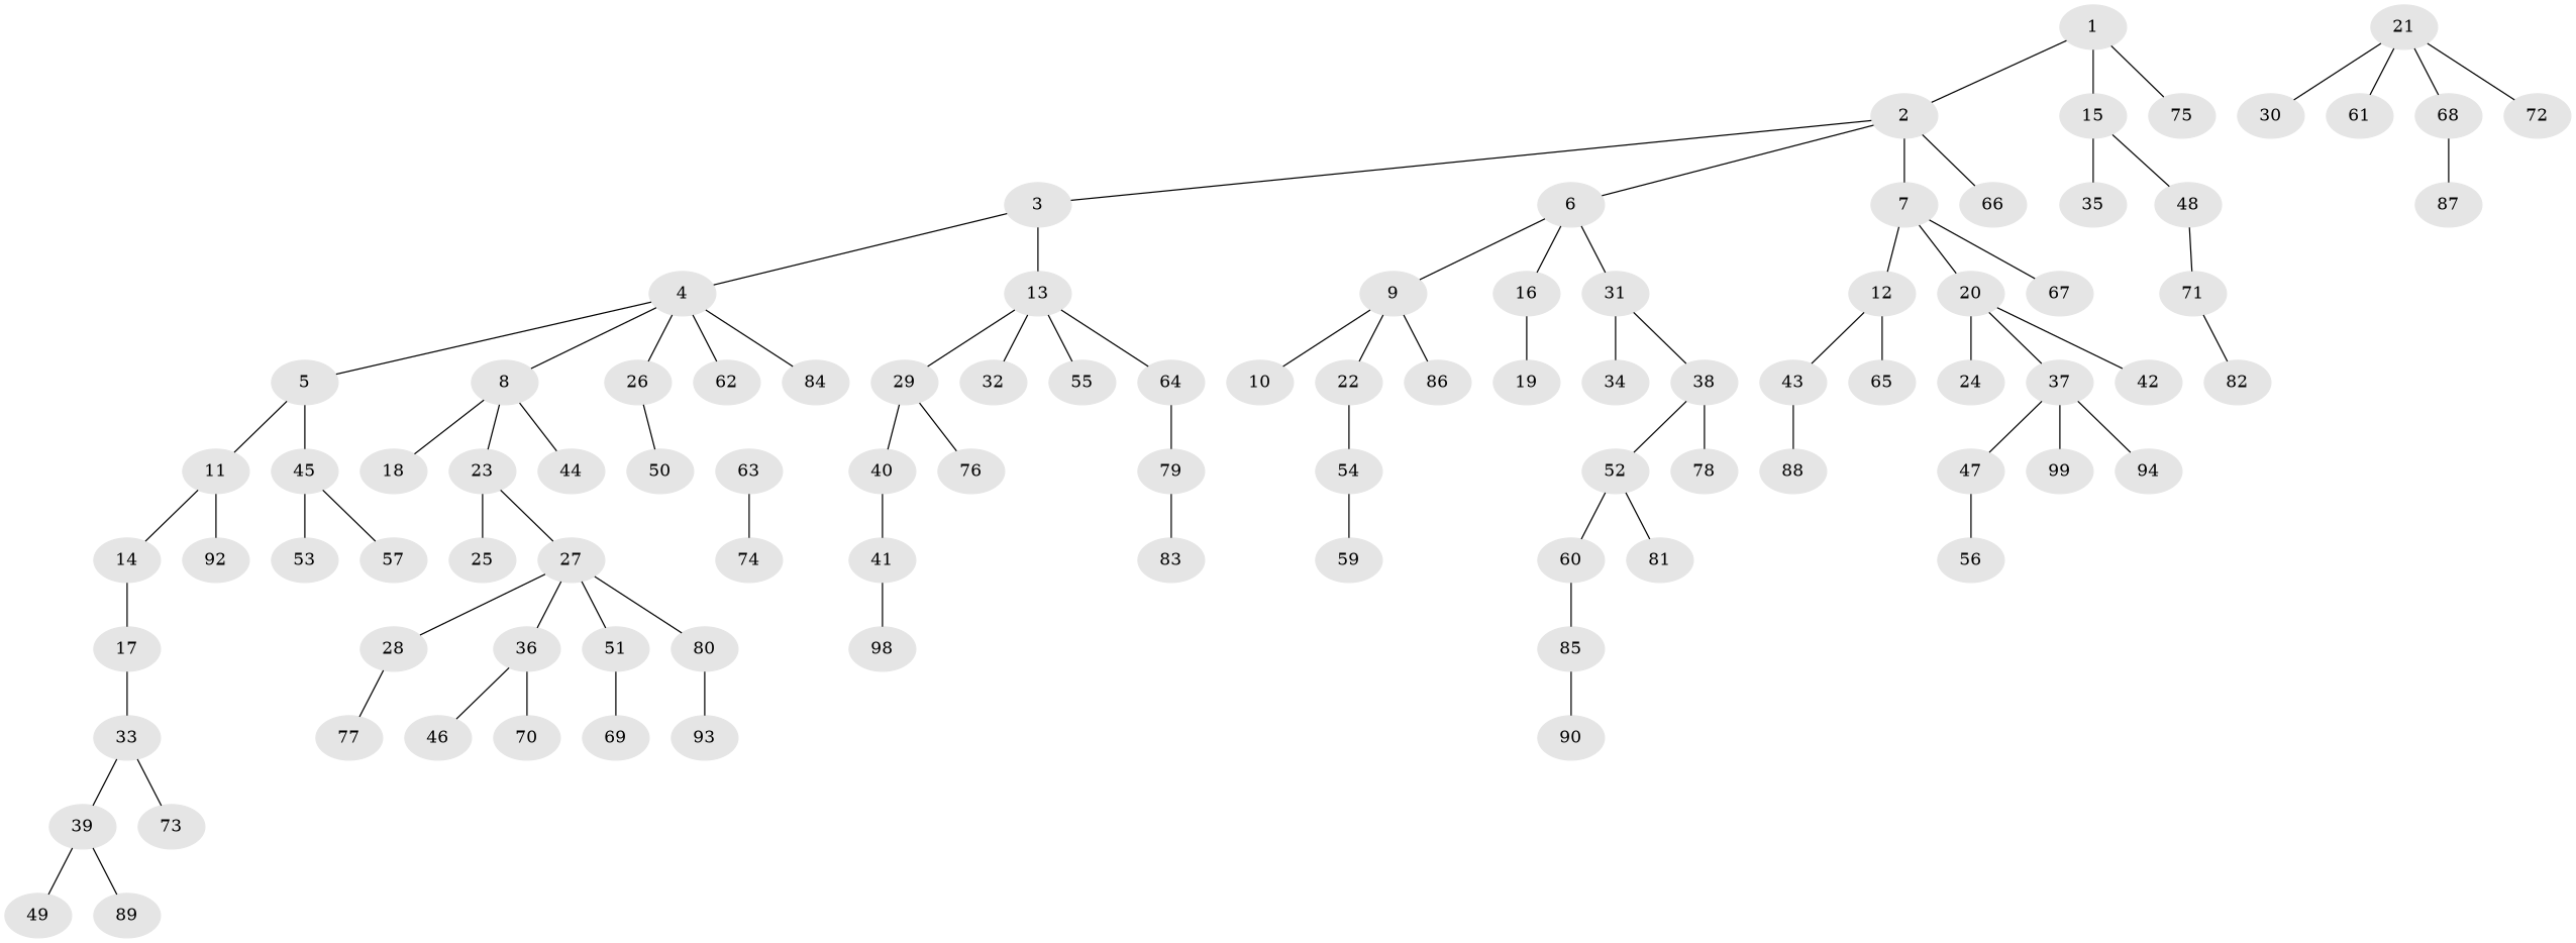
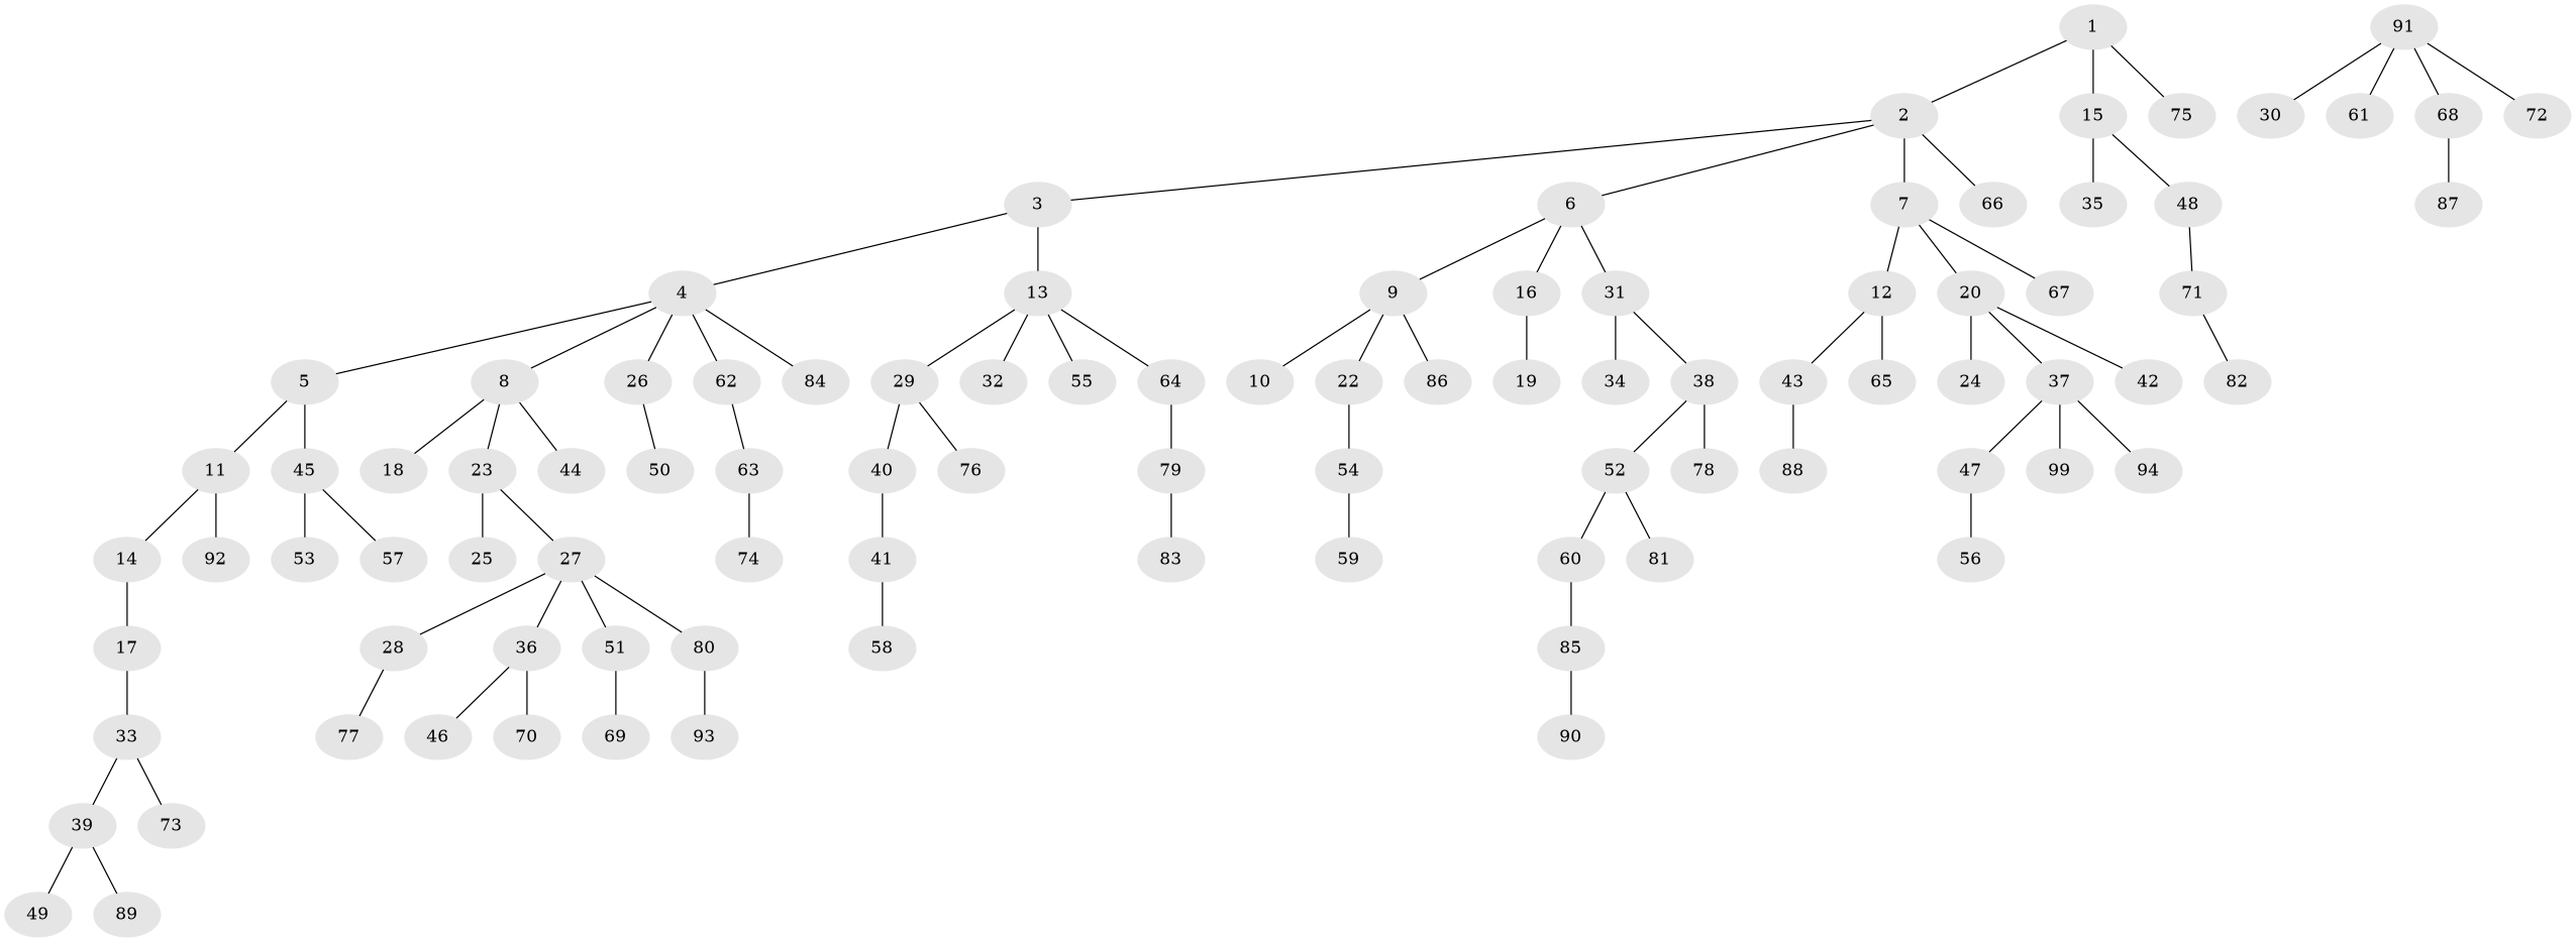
  graph {
    node [color=gray90 style=filled]
    1
    2
    15
    75
    3
    6
    7
    66
    35
    48
    4
    13
    9
    16
    31
    12
    20
    67
    5
    8
    26
    62
    84
    29
    32
    55
    64
    11
    45
    18
    23
    44
    50
    63
    14
    92
    53
    57
    10
    22
    86
    19
    34
    38
    43
    65
    24
    37
    42
    25
    27
    54
    17
    88
    40
    76
    79
    33
    71
    39
    73
-   21
+   21 [label=91]
    30
    61
    68
    72
    47
    n68 [label=99]
    94
    87
    59
    28
    36
    51
    80
    77
    46
    70
    69
    93
    41
    52
    78
    49
    89
    56
    60
    81
-   58 [label=98]
+   58
    82
    85
    90
    74
    83
    1 -- 2
    1 -- 15
    1 -- 75
    2 -- 3
    2 -- 6
    2 -- 7
    2 -- 66
    15 -- 35
    15 -- 48
    3 -- 4
    3 -- 13
    6 -- 9
    6 -- 16
    6 -- 31
    7 -- 12
    7 -- 20
    7 -- 67
    48 -- 71
    4 -- 5
    4 -- 8
    4 -- 26
    4 -- 62
    4 -- 84
    13 -- 29
    13 -- 32
    13 -- 55
    13 -- 64
    9 -- 10
    9 -- 22
    9 -- 86
    16 -- 19
    31 -- 34
    31 -- 38
    12 -- 43
    12 -- 65
    20 -- 24
    20 -- 37
    20 -- 42
    5 -- 11
    5 -- 45
    8 -- 18
    8 -- 23
    8 -- 44
    26 -- 50
+   62 -- 63
    29 -- 40
    29 -- 76
    64 -- 79
    11 -- 14
    11 -- 92
    45 -- 53
    45 -- 57
    23 -- 25
    23 -- 27
    63 -- 74
    14 -- 17
    22 -- 54
    38 -- 52
    38 -- 78
    43 -- 88
    37 -- 47
    37 -- n68
    37 -- 94
    27 -- 28
    27 -- 36
    27 -- 51
    27 -- 80
    54 -- 59
    17 -- 33
    40 -- 41
    79 -- 83
    33 -- 39
    33 -- 73
    71 -- 82
    39 -- 49
    39 -- 89
    21 -- 30
    21 -- 61
    21 -- 68
    21 -- 72
    68 -- 87
    47 -- 56
    28 -- 77
    36 -- 46
    36 -- 70
    51 -- 69
    80 -- 93
    41 -- 58
    52 -- 60
    52 -- 81
    60 -- 85
    85 -- 90
  }
